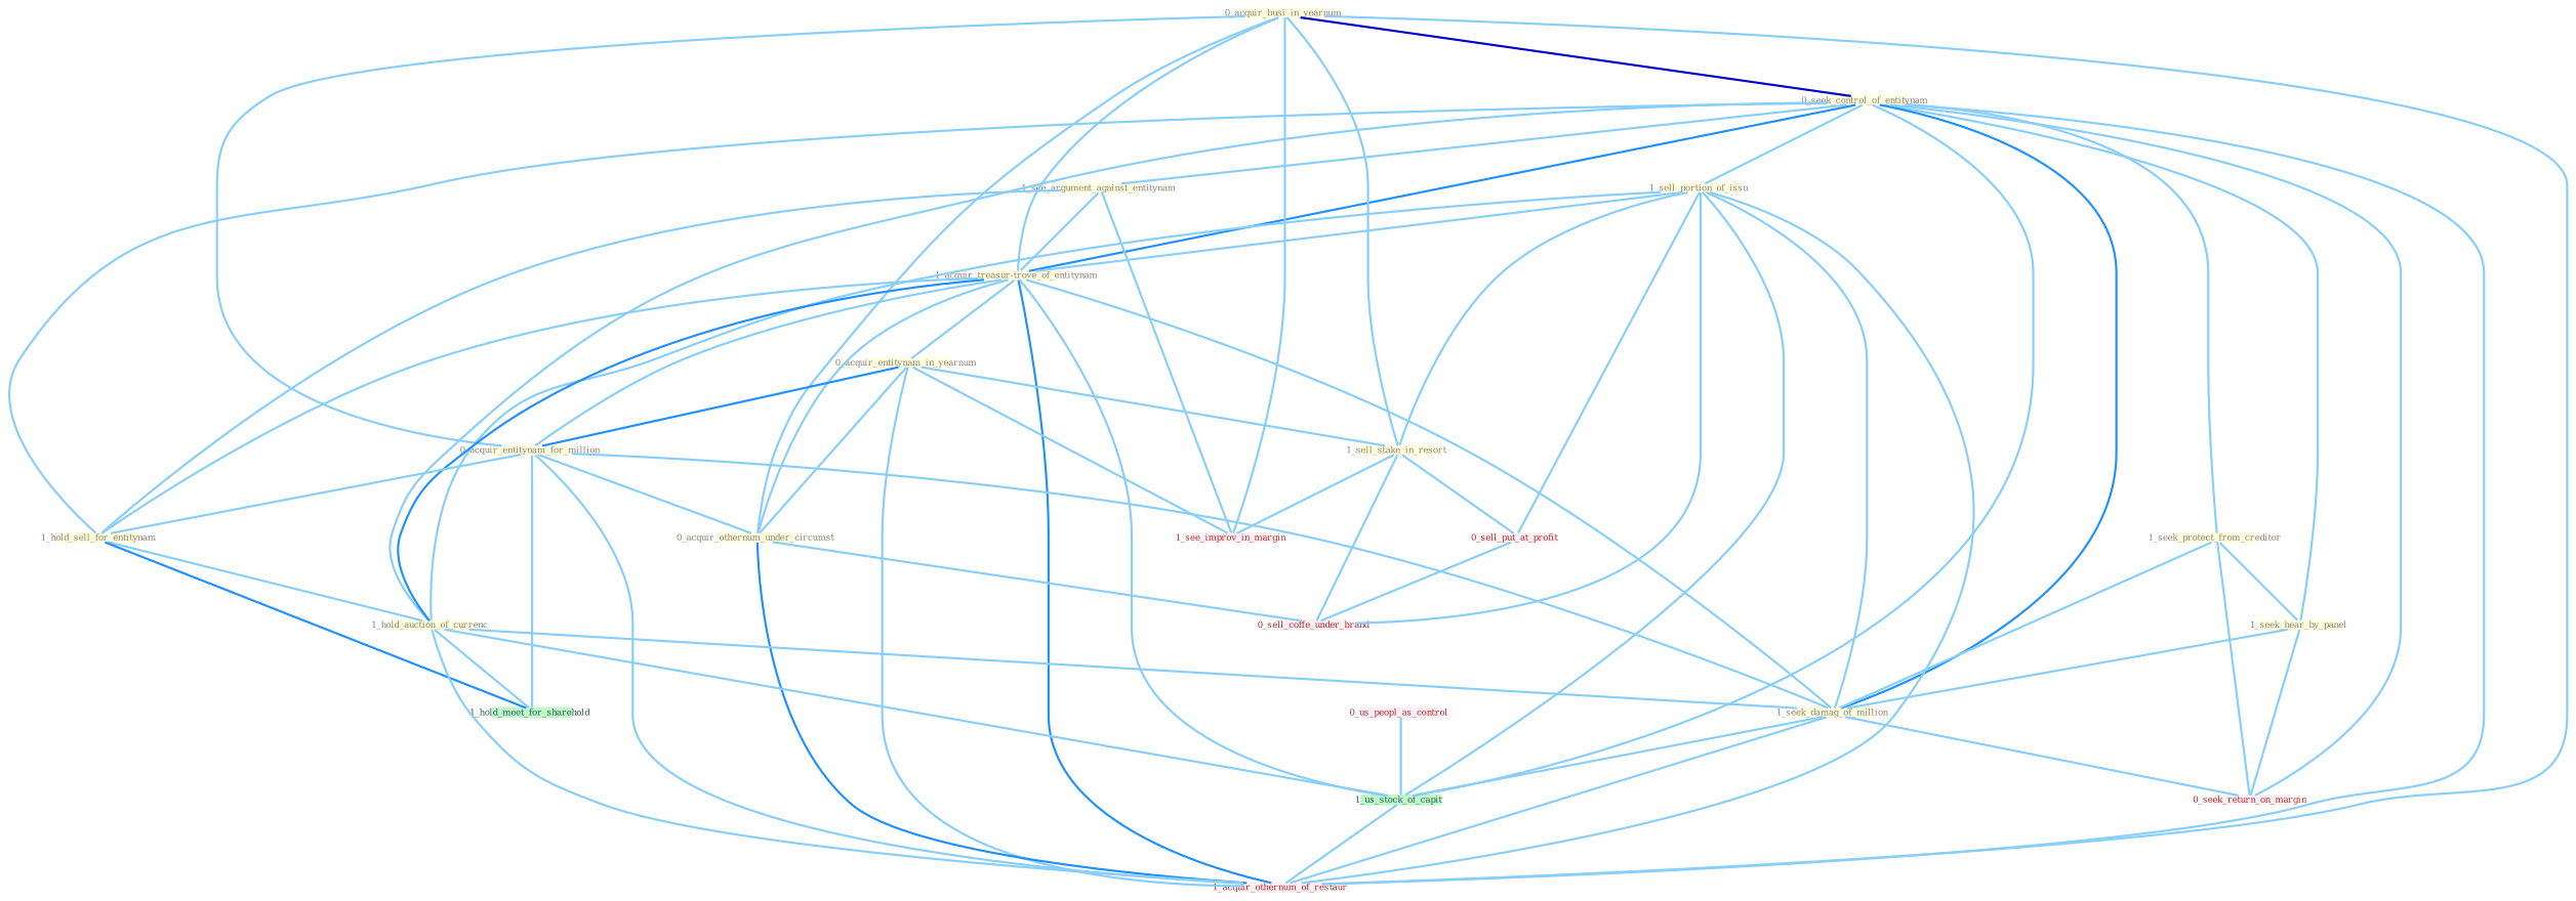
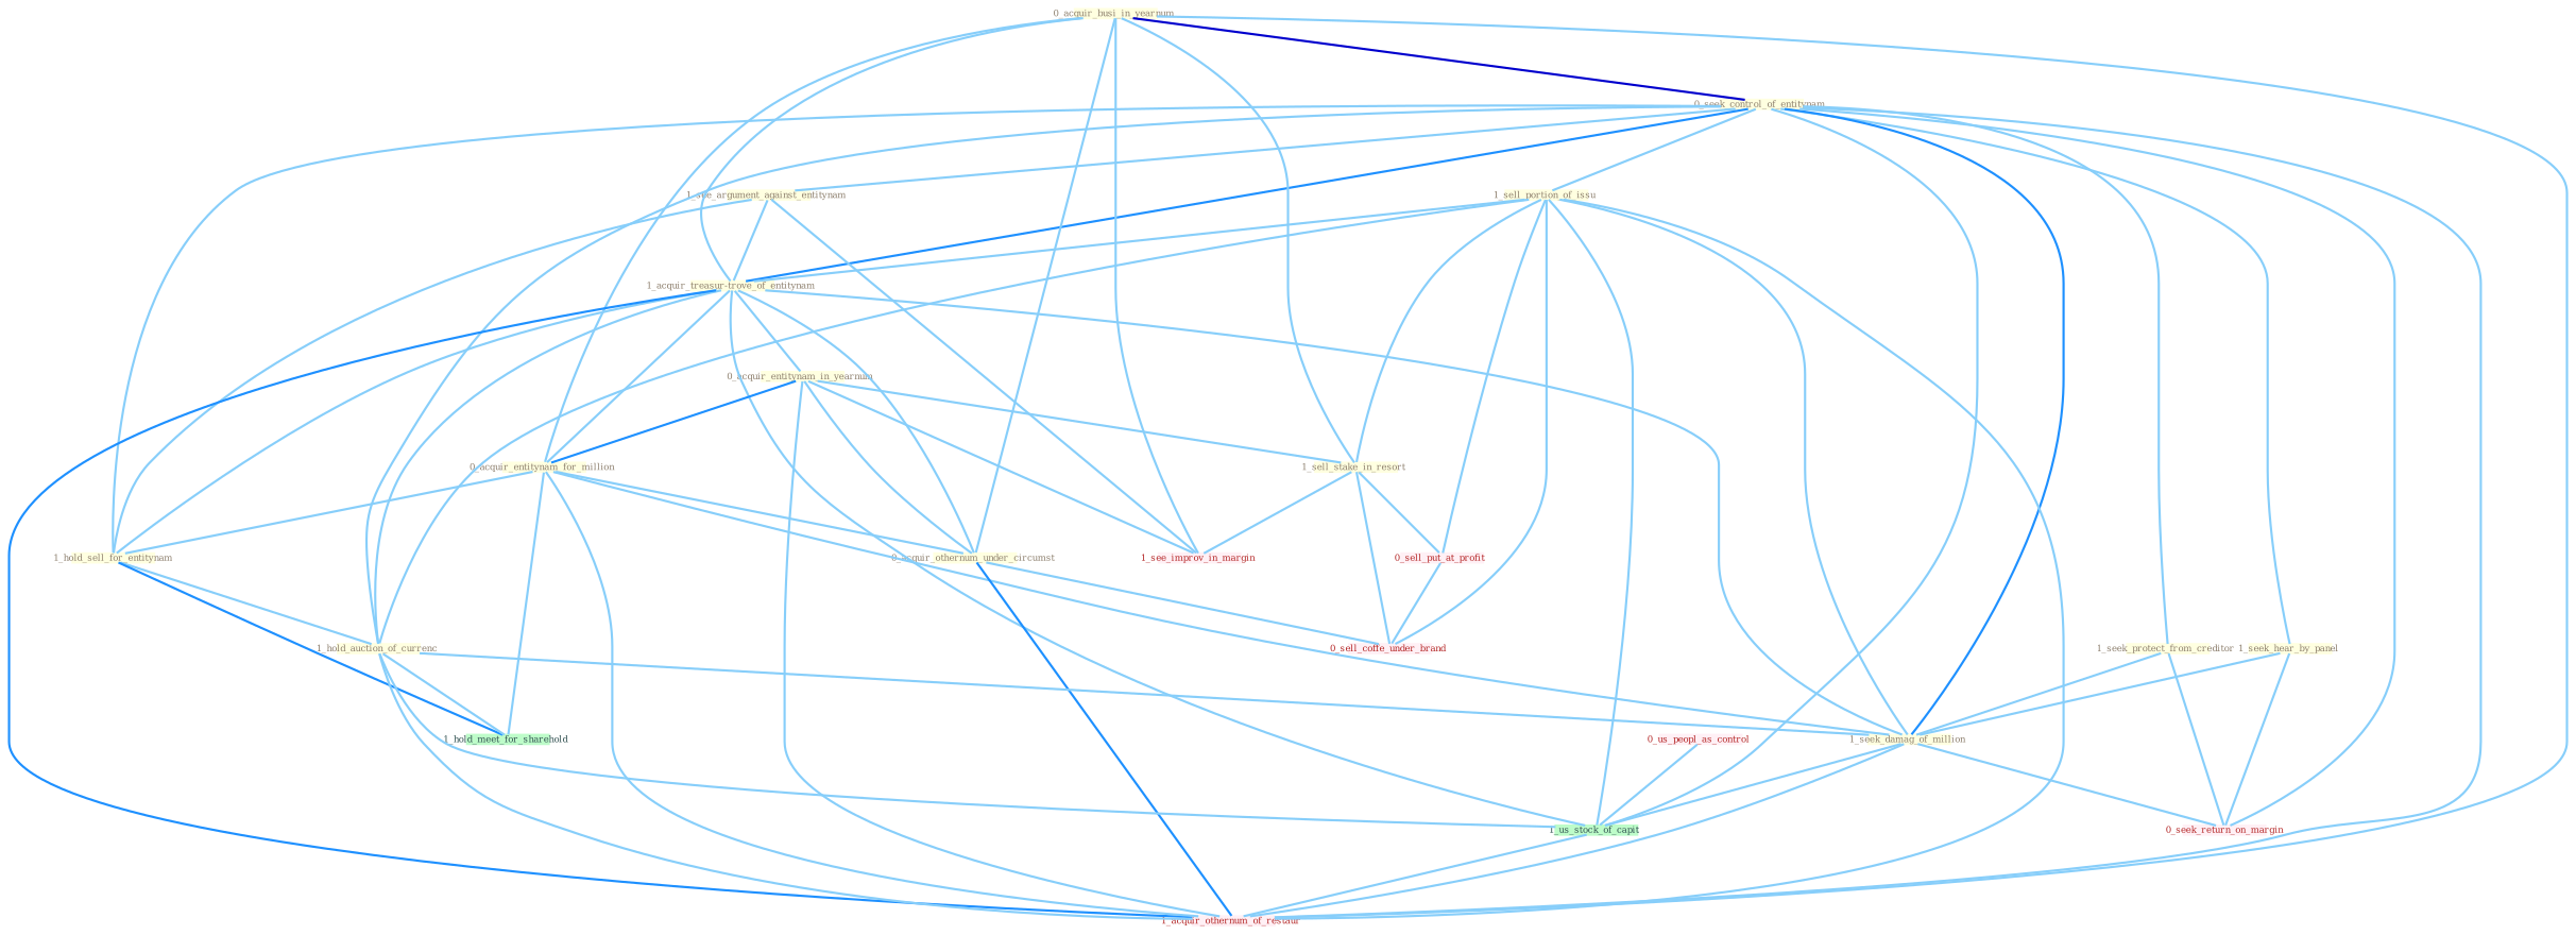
  graph {
    node [color="#ffffe0" fixedsize=true fontcolor="#8b7d6b" fontsize=4 shape=polygon style=filled]
    edge [color="#87cefa" w=1]
    "0_seek_control_of_entitynam " [height=.06 width=.5]
    "0_acquir_busi_in_yearnum " [height=.06 width=.5]
    "1_sell_portion_of_issu " [height=.06 width=.5]
    "1_see_argument_against_entitynam " [height=.06 width=.5]
    "1_acquir_treasur-trove_of_entitynam " [height=.06 width=.5]
    "0_acquir_entitynam_in_yearnum " [height=.06 width=.5]
    "0_acquir_entitynam_for_million " [height=.06 width=.5]
    "1_seek_protect_from_creditor " [height=.06 width=.5]
    n9 [height=.06 label="1_hold_sell_for_entitynam" width=.5]
    "0_acquir_othernum_under_circumst " [height=.06 width=.5]
    "1_seek_hear_by_panel " [height=.06 width=.5]
    "1_sell_stake_in_resort " [height=.06 width=.5]
    "1_hold_auction_of_currenc " [height=.06 width=.5]
    "1_seek_damag_of_million " [height=.06 width=.5]
    "0_us_peopl_as_control " [color="#fff0f5" fontcolor="#b22222" height=.06 width=.5]
    "0_sell_put_at_profit " [color="#fff0f5" fontcolor="#b22222" height=.06 width=.5]
    n17 [color="#fff0f5" fontcolor="#b22222" height=.06 label="0_seek_return_on_margin" width=.5]
    "1_see_improv_in_margin " [color="#fff0f5" fontcolor="#b22222" height=.06 width=.5]
    "0_sell_coffe_under_brand " [color="#fff0f5" fontcolor="#b22222" height=.06 width=.5]
    "1_acquir_othernum_of_restaur " [color="#fff0f5" fontcolor="#b22222" height=.06 width=.5]
    "1_us_stock_of_capit " [color="#BDFCC9" fontcolor="#2f4f4f" height=.06 width=.5]
    "1_hold_meet_for_sharehold " [color="#BDFCC9" fontcolor="#2f4f4f" height=.06 width=.5]
    subgraph sub_1 {
      "0_seek_control_of_entitynam "
      "0_acquir_busi_in_yearnum "
      "1_sell_portion_of_issu "
      "1_see_argument_against_entitynam "
      "1_acquir_treasur-trove_of_entitynam "
      "0_acquir_entitynam_in_yearnum "
      "0_acquir_entitynam_for_million "
      "1_seek_protect_from_creditor "
      n9
      "0_acquir_othernum_under_circumst "
      "1_seek_hear_by_panel "
      "1_sell_stake_in_resort "
      "1_hold_auction_of_currenc "
      "1_seek_damag_of_million "
    }
    subgraph sub_2 {
      "0_us_peopl_as_control "
      "0_sell_put_at_profit "
      n17
      "1_see_improv_in_margin "
      "0_sell_coffe_under_brand "
      "1_acquir_othernum_of_restaur "
    }
    "0_seek_control_of_entitynam " -- "1_sell_portion_of_issu "
    "0_seek_control_of_entitynam " -- "1_see_argument_against_entitynam "
    "0_seek_control_of_entitynam " -- "1_acquir_treasur-trove_of_entitynam " [color="#1e90ff" w=2]
    "0_seek_control_of_entitynam " -- "1_seek_protect_from_creditor "
    "0_seek_control_of_entitynam " -- n9
    "0_seek_control_of_entitynam " -- "1_seek_hear_by_panel "
    "0_seek_control_of_entitynam " -- "1_hold_auction_of_currenc "
    "0_seek_control_of_entitynam " -- "1_seek_damag_of_million " [color="#1e90ff" w=2]
    "0_seek_control_of_entitynam " -- n17
    "0_seek_control_of_entitynam " -- "1_acquir_othernum_of_restaur "
    "0_seek_control_of_entitynam " -- "1_us_stock_of_capit "
    "0_acquir_busi_in_yearnum " -- "0_seek_control_of_entitynam " [color="#0000cd" w=3]
    "0_acquir_busi_in_yearnum " -- "1_acquir_treasur-trove_of_entitynam "
    "0_acquir_busi_in_yearnum " -- "0_acquir_entitynam_for_million "
    "0_acquir_busi_in_yearnum " -- "0_acquir_othernum_under_circumst "
    "0_acquir_busi_in_yearnum " -- "1_sell_stake_in_resort "
    "0_acquir_busi_in_yearnum " -- "1_see_improv_in_margin "
    "0_acquir_busi_in_yearnum " -- "1_acquir_othernum_of_restaur "
    "1_sell_portion_of_issu " -- "1_acquir_treasur-trove_of_entitynam "
    "1_sell_portion_of_issu " -- "1_sell_stake_in_resort "
    "1_sell_portion_of_issu " -- "1_hold_auction_of_currenc "
    "1_sell_portion_of_issu " -- "1_seek_damag_of_million "
    "1_sell_portion_of_issu " -- "0_sell_put_at_profit "
    "1_sell_portion_of_issu " -- "0_sell_coffe_under_brand "
    "1_sell_portion_of_issu " -- "1_acquir_othernum_of_restaur "
    "1_sell_portion_of_issu " -- "1_us_stock_of_capit "
    "1_see_argument_against_entitynam " -- "1_acquir_treasur-trove_of_entitynam "
    "1_see_argument_against_entitynam " -- n9
    "1_see_argument_against_entitynam " -- "1_see_improv_in_margin "
    "1_acquir_treasur-trove_of_entitynam " -- "0_acquir_entitynam_in_yearnum "
    "1_acquir_treasur-trove_of_entitynam " -- "0_acquir_entitynam_for_million "
    "1_acquir_treasur-trove_of_entitynam " -- n9
    "1_acquir_treasur-trove_of_entitynam " -- "0_acquir_othernum_under_circumst "
-   "1_acquir_treasur-trove_of_entitynam " -- "1_hold_auction_of_currenc " [color="#1e90ff"]
+   "1_acquir_treasur-trove_of_entitynam " -- "1_hold_auction_of_currenc "
    "1_acquir_treasur-trove_of_entitynam " -- "1_seek_damag_of_million "
    "1_acquir_treasur-trove_of_entitynam " -- "1_acquir_othernum_of_restaur " [color="#1e90ff" w=2]
    "1_acquir_treasur-trove_of_entitynam " -- "1_us_stock_of_capit "
    "0_acquir_entitynam_in_yearnum " -- "0_acquir_entitynam_for_million " [color="#1e90ff" w=2]
    "0_acquir_entitynam_in_yearnum " -- "0_acquir_othernum_under_circumst "
    "0_acquir_entitynam_in_yearnum " -- "1_sell_stake_in_resort "
    "0_acquir_entitynam_in_yearnum " -- "1_see_improv_in_margin "
    "0_acquir_entitynam_in_yearnum " -- "1_acquir_othernum_of_restaur "
    "0_acquir_entitynam_for_million " -- n9
    "0_acquir_entitynam_for_million " -- "0_acquir_othernum_under_circumst "
    "0_acquir_entitynam_for_million " -- "1_seek_damag_of_million "
    "0_acquir_entitynam_for_million " -- "1_acquir_othernum_of_restaur "
    "0_acquir_entitynam_for_million " -- "1_hold_meet_for_sharehold "
-   "1_seek_protect_from_creditor " -- "1_seek_hear_by_panel "
    "1_seek_protect_from_creditor " -- "1_seek_damag_of_million "
    "1_seek_protect_from_creditor " -- n17
    n9 -- "1_hold_auction_of_currenc "
    n9 -- "1_hold_meet_for_sharehold " [color="#1e90ff" w=2]
    "0_acquir_othernum_under_circumst " -- "0_sell_coffe_under_brand "
    "0_acquir_othernum_under_circumst " -- "1_acquir_othernum_of_restaur " [color="#1e90ff" w=2]
    "1_seek_hear_by_panel " -- "1_seek_damag_of_million "
    "1_seek_hear_by_panel " -- n17
    "1_sell_stake_in_resort " -- "0_sell_put_at_profit "
    "1_sell_stake_in_resort " -- "1_see_improv_in_margin "
    "1_sell_stake_in_resort " -- "0_sell_coffe_under_brand "
    "1_hold_auction_of_currenc " -- "1_seek_damag_of_million "
    "1_hold_auction_of_currenc " -- "1_acquir_othernum_of_restaur "
    "1_hold_auction_of_currenc " -- "1_us_stock_of_capit "
    "1_hold_auction_of_currenc " -- "1_hold_meet_for_sharehold "
    "1_seek_damag_of_million " -- n17
    "1_seek_damag_of_million " -- "1_acquir_othernum_of_restaur "
    "1_seek_damag_of_million " -- "1_us_stock_of_capit "
    "0_us_peopl_as_control " -- "1_us_stock_of_capit "
    "0_sell_put_at_profit " -- "0_sell_coffe_under_brand "
    "1_us_stock_of_capit " -- "1_acquir_othernum_of_restaur "
  }
